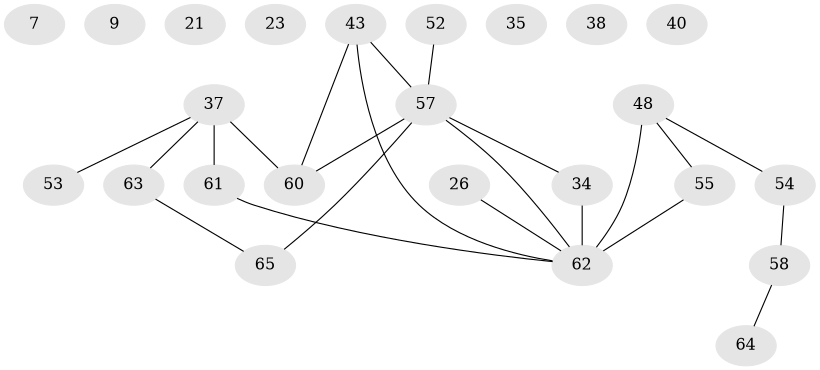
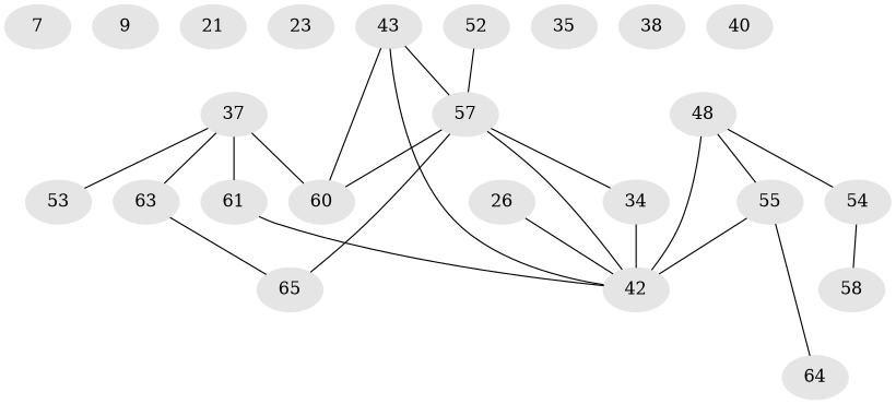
  graph {
    node [color=gray90 style=filled]
    7
    9
    21
    23
-   62 [super="+39+15+59+12+56"]
+   62 [super="+39+15+59+12+56" label=42]
    26 [super="+19+25"]
    34
    35
    37 [super="+18"]
    53
    60 [super="+28"]
    61 [super="+42"]
    63
    65 [super="+10"]
    38 [super="+3"]
    40 [super="+4+27"]
    43 [super="+33"]
    57 [super="+49+51"]
    48 [super="+31"]
    54 [super="+30"]
    55
    58 [super="+50"]
    64 [super="+5+17+11"]
    52
    26 -- 62
    34 -- 62
    37 -- 53
    37 -- 60 [weight=2]
    37 -- 61
    37 -- 63
    61 -- 62
    63 -- 65
    43 -- 62 [weight=2]
    43 -- 60
    43 -- 57
    57 -- 62
    57 -- 34
    57 -- 60
    57 -- 65
    48 -- 62 [weight=4]
    48 -- 54
    48 -- 55
    54 -- 58
    55 -- 62
-   58 -- 64
+   55 -- 64
    52 -- 57
  }
